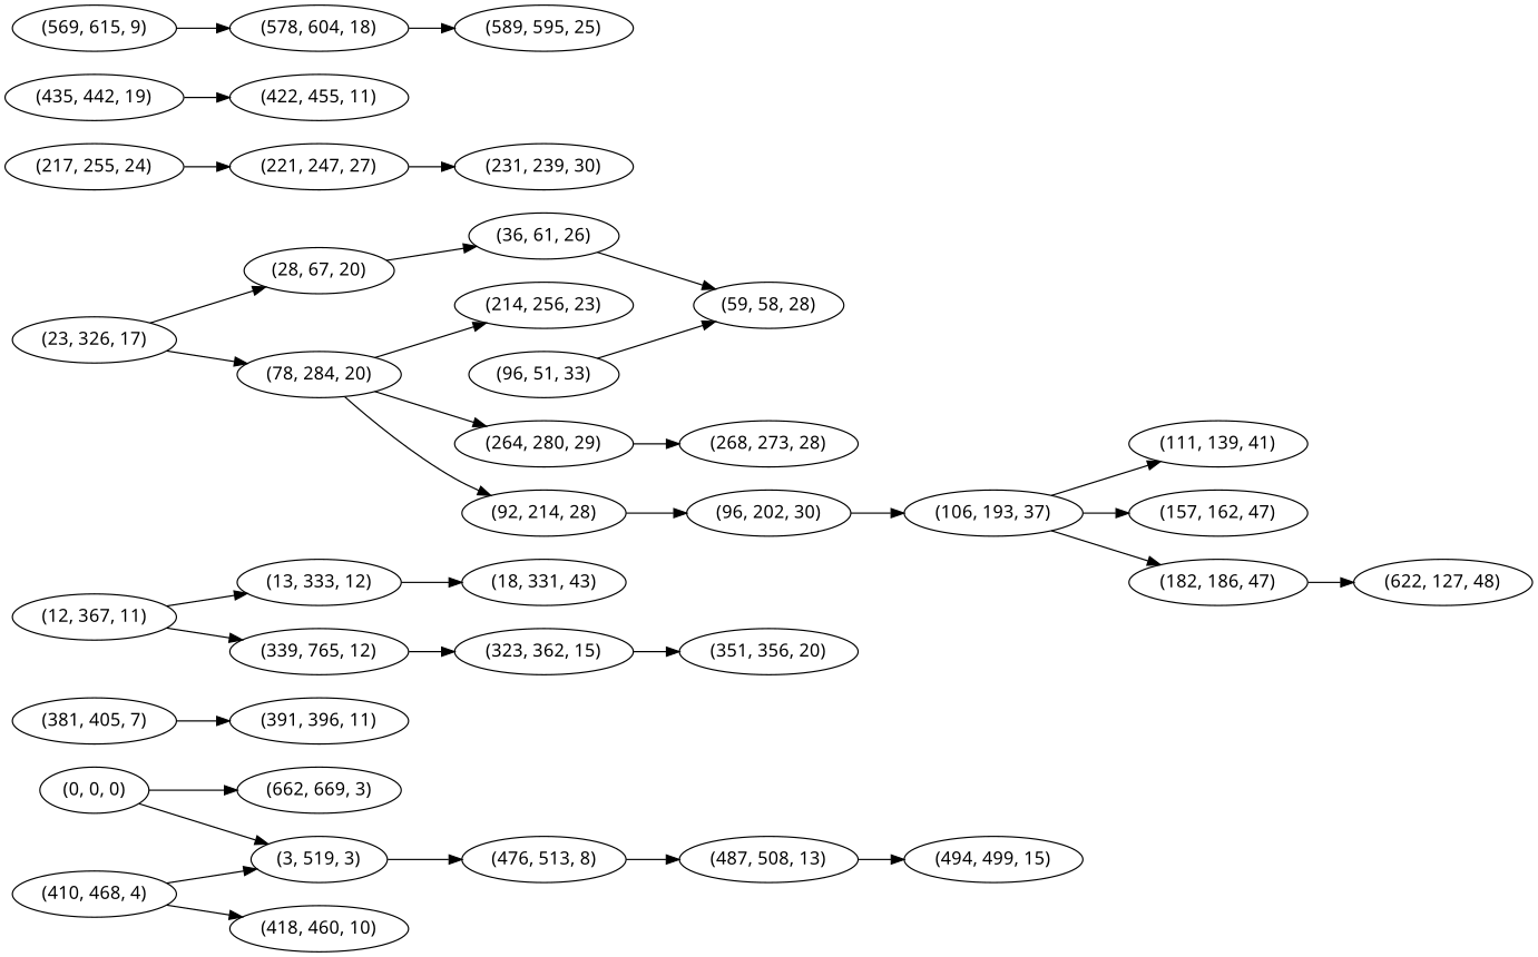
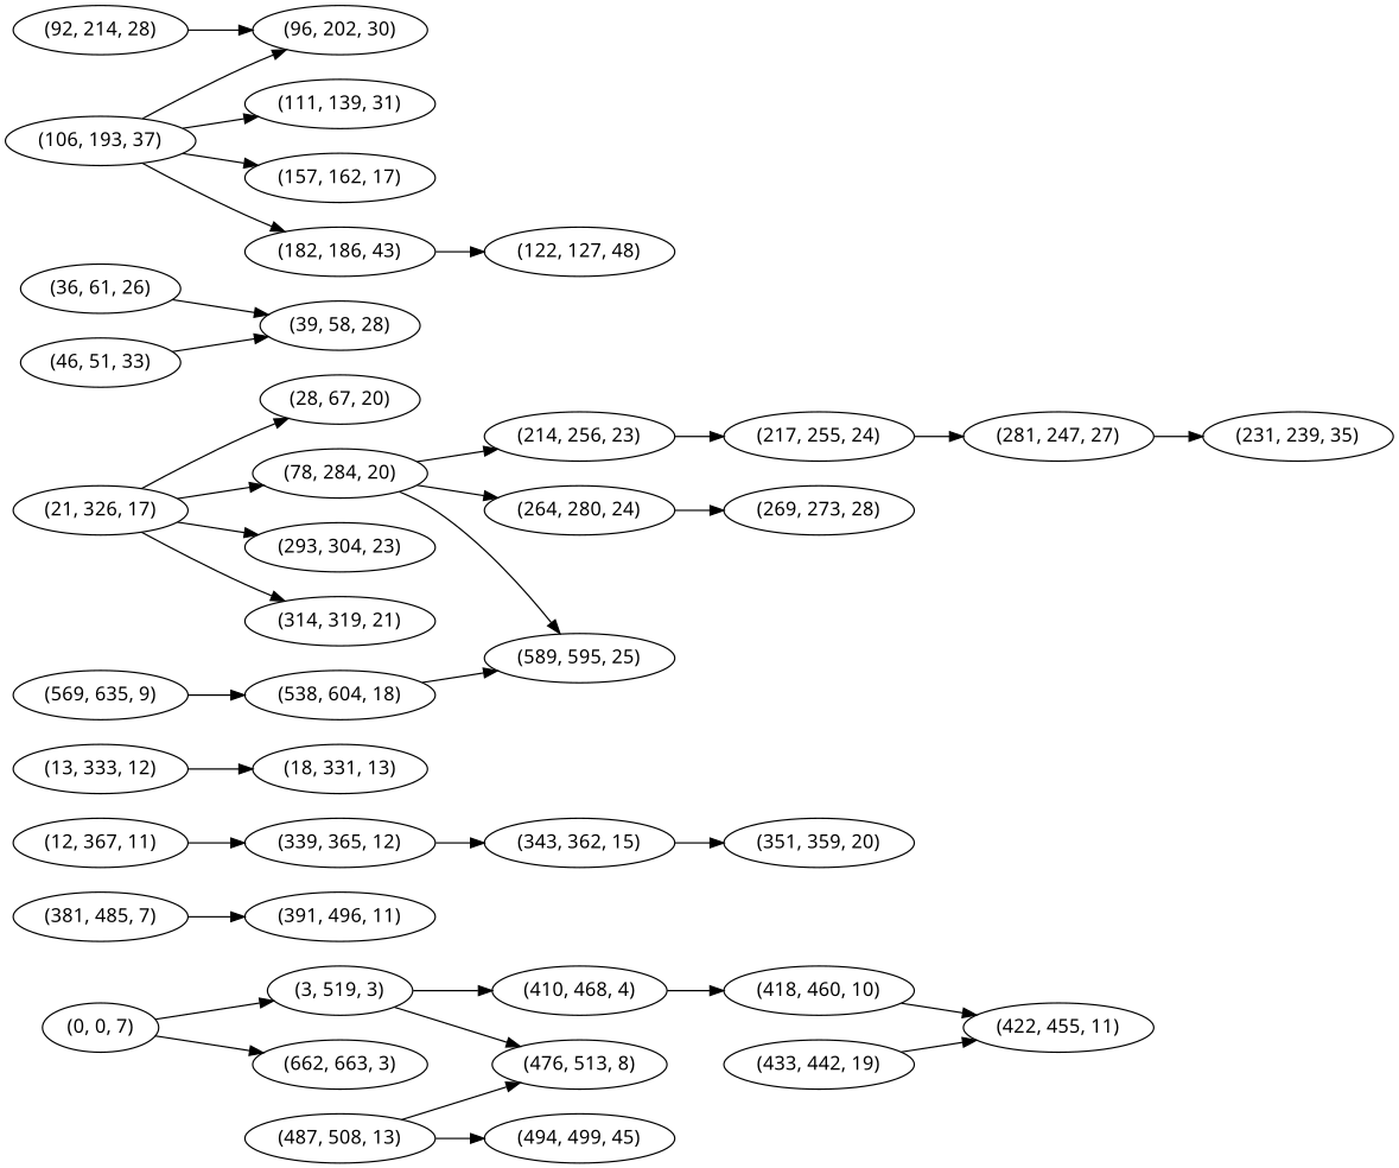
  digraph {
    fontname="Noto Sans"
    rankdir=LR
    node [fontname="Noto Sans"]
    edge [fontname="Noto Sans"]
-   "(0, 0, 0)"
+   "(0, 0, 0)" [label="(0, 0, 7)"]
    "(3, 519, 3)"
-   "(662, 669, 3)"
+   "(662, 669, 3)" [label="(662, 663, 3)"]
    "(410, 468, 4)"
    "(476, 513, 8)"
-   "(381, 405, 7)"
-   "(391, 396, 11)"
+   "(381, 405, 7)" [label="(381, 485, 7)"]
+   "(391, 396, 11)" [label="(391, 496, 11)"]
    "(418, 460, 10)"
    "(487, 508, 13)"
    "(12, 367, 11)"
    "(13, 333, 12)"
-   "(339, 365, 12)" [label="(339, 765, 12)"]
-   "(18, 331, 13)" [label="(18, 331, 43)"]
-   "(343, 362, 15)" [label="(323, 362, 15)"]
-   "(23, 326, 17)"
+   "(339, 365, 12)"
+   "(18, 331, 13)"
+   "(343, 362, 15)"
+   "(23, 326, 17)" [label="(21, 326, 17)"]
    "(28, 67, 20)"
    "(78, 284, 20)"
+   "(293, 304, 23)"
+   "(314, 319, 21)"
    "(36, 61, 26)"
    n21 [label="(92, 214, 28)"]
    "(214, 256, 23)"
-   "(264, 280, 24)" [label="(264, 280, 29)"]
-   "(39, 58, 28)" [label="(59, 58, 28)"]
-   "(46, 51, 33)" [label="(96, 51, 33)"]
+   "(264, 280, 24)"
+   "(39, 58, 28)"
+   "(46, 51, 33)"
    "(96, 202, 30)"
    "(217, 255, 24)"
-   "(268, 273, 28)"
+   "(268, 273, 28)" [label="(269, 273, 28)"]
    "(106, 193, 37)"
-   "(111, 139, 41)"
-   "(157, 162, 47)"
-   "(182, 186, 43)" [label="(182, 186, 47)"]
-   "(122, 127, 48)" [label="(622, 127, 48)"]
-   "(221, 247, 27)"
-   "(231, 239, 35)" [label="(231, 239, 30)"]
-   "(351, 356, 20)"
+   "(111, 139, 41)" [label="(111, 139, 31)"]
+   "(157, 162, 47)" [label="(157, 162, 17)"]
+   "(182, 186, 43)"
+   "(122, 127, 48)"
+   "(221, 247, 27)" [label="(281, 247, 27)"]
+   "(231, 239, 35)"
+   "(351, 356, 20)" [label="(351, 359, 20)"]
    "(422, 455, 11)"
-   "(435, 442, 19)"
-   "(494, 499, 15)"
-   "(569, 615, 9)"
-   "(578, 604, 18)"
+   "(435, 442, 19)" [label="(433, 442, 19)"]
+   "(494, 499, 15)" [label="(494, 499, 45)"]
+   "(569, 615, 9)" [label="(569, 635, 9)"]
+   "(578, 604, 18)" [label="(538, 604, 18)"]
    "(589, 595, 25)"
    "(0, 0, 0)" -> "(3, 519, 3)"
    "(0, 0, 0)" -> "(662, 669, 3)"
-   "(410, 468, 4)" -> "(3, 519, 3)"
+   "(3, 519, 3)" -> "(410, 468, 4)"
    "(3, 519, 3)" -> "(476, 513, 8)"
    "(410, 468, 4)" -> "(418, 460, 10)"
-   "(476, 513, 8)" -> "(487, 508, 13)"
+   "(487, 508, 13)" -> "(476, 513, 8)"
    "(381, 405, 7)" -> "(391, 396, 11)"
+   "(418, 460, 10)" -> "(422, 455, 11)"
    "(487, 508, 13)" -> "(494, 499, 15)"
-   "(12, 367, 11)" -> "(13, 333, 12)"
    "(12, 367, 11)" -> "(339, 365, 12)"
    "(13, 333, 12)" -> "(18, 331, 13)"
    "(339, 365, 12)" -> "(343, 362, 15)"
    "(343, 362, 15)" -> "(351, 356, 20)"
    "(23, 326, 17)" -> "(28, 67, 20)"
    "(23, 326, 17)" -> "(78, 284, 20)"
-   "(28, 67, 20)" -> "(36, 61, 26)"
-   "(78, 284, 20)" -> n21
+   "(23, 326, 17)" -> "(293, 304, 23)"
+   "(23, 326, 17)" -> "(314, 319, 21)"
+   "(78, 284, 20)" -> "(589, 595, 25)"
    "(78, 284, 20)" -> "(214, 256, 23)"
    "(78, 284, 20)" -> "(264, 280, 24)"
    "(36, 61, 26)" -> "(39, 58, 28)"
    n21 -> "(96, 202, 30)"
+   "(214, 256, 23)" -> "(217, 255, 24)"
    "(264, 280, 24)" -> "(268, 273, 28)"
    "(46, 51, 33)" -> "(39, 58, 28)"
-   "(96, 202, 30)" -> "(106, 193, 37)"
+   "(106, 193, 37)" -> "(96, 202, 30)"
    "(217, 255, 24)" -> "(221, 247, 27)"
    "(106, 193, 37)" -> "(111, 139, 41)"
    "(106, 193, 37)" -> "(157, 162, 47)"
    "(106, 193, 37)" -> "(182, 186, 43)"
    "(182, 186, 43)" -> "(122, 127, 48)"
    "(221, 247, 27)" -> "(231, 239, 35)"
    "(435, 442, 19)" -> "(422, 455, 11)"
    "(569, 615, 9)" -> "(578, 604, 18)"
    "(578, 604, 18)" -> "(589, 595, 25)"
  }
